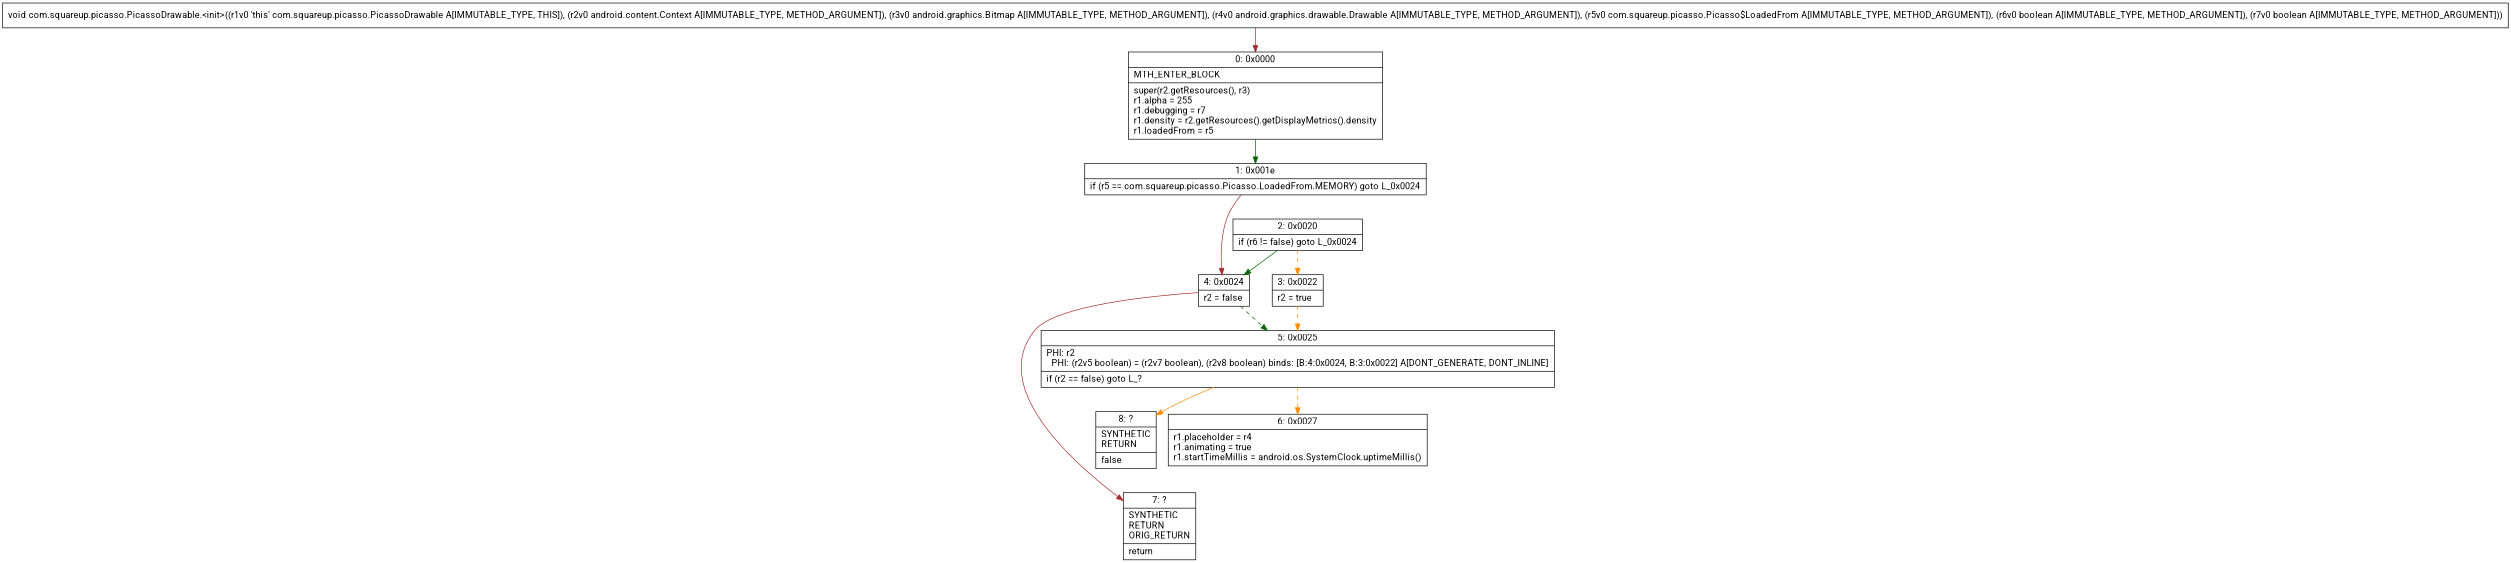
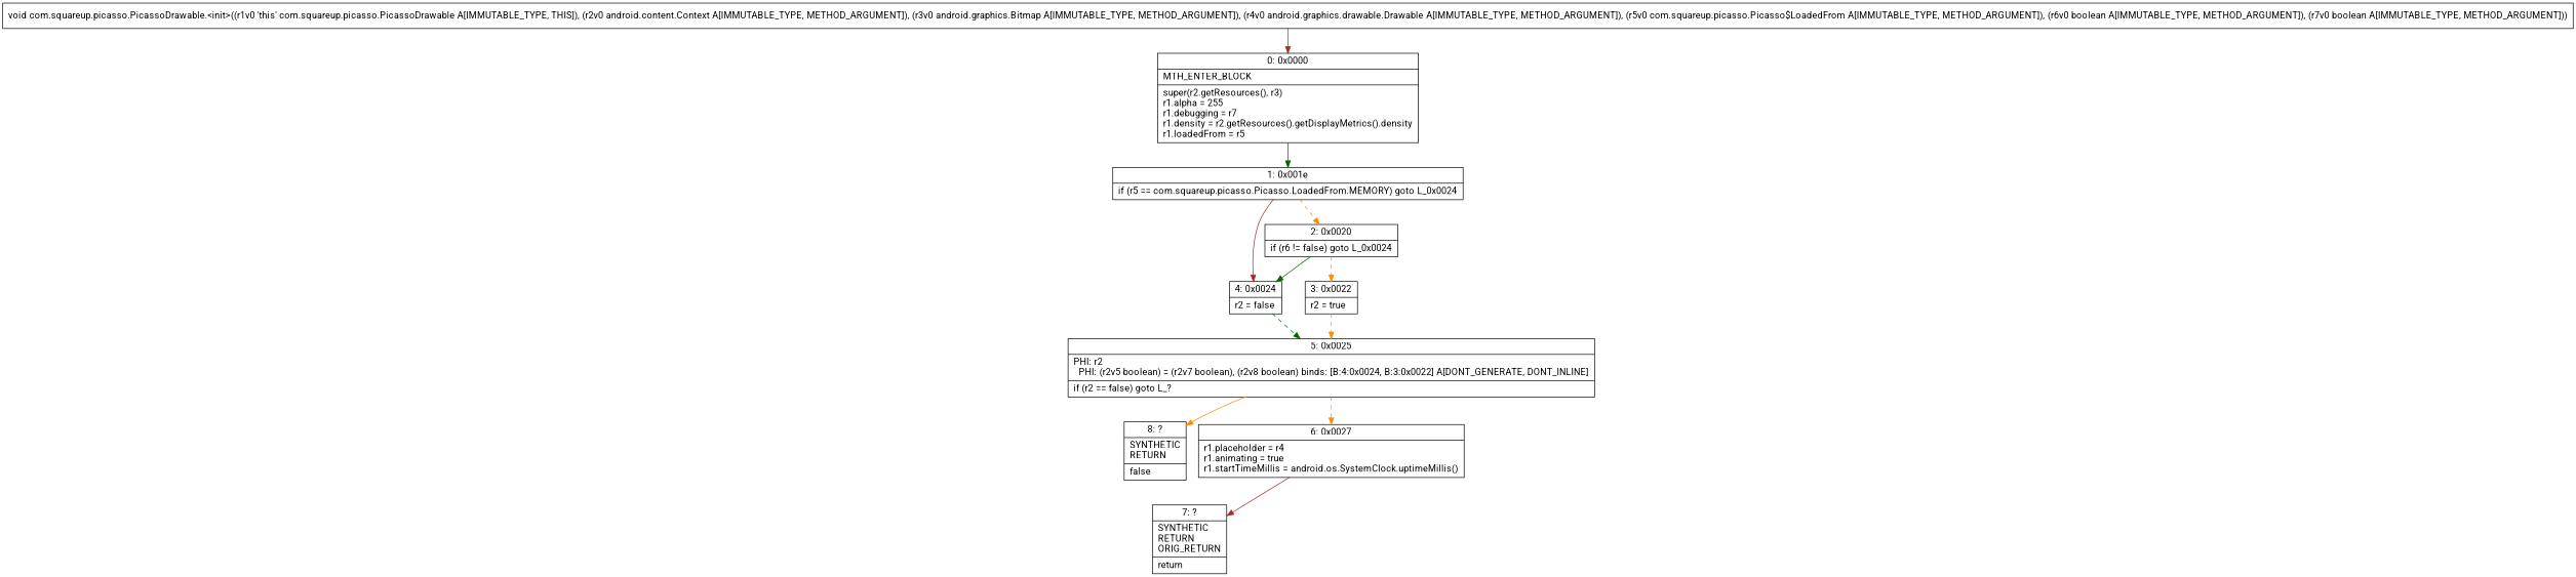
  digraph {
    fontname=Roboto
    node [fontname=Roboto shape=record]
    edge [color=darkorange fontname=Roboto]
    n1 [label="{0\:\ 0x0000|MTH_ENTER_BLOCK\l|super(r2.getResources(), r3)\lr1.alpha = 255\lr1.debugging = r7\lr1.density = r2.getResources().getDisplayMetrics().density\lr1.loadedFrom = r5\l}"]
    n2 [label="{1\:\ 0x001e|if (r5 == com.squareup.picasso.Picasso.LoadedFrom.MEMORY) goto L_0x0024\l}"]
    n3 [label="{2\:\ 0x0020|if (r6 != false) goto L_0x0024\l}"]
    n4 [label="{4\:\ 0x0024|r2 = false\l}"]
    n5 [label="{3\:\ 0x0022|r2 = true\l}"]
    n6 [label="{5\:\ 0x0025|PHI: r2 \l  PHI: (r2v5 boolean) = (r2v7 boolean), (r2v8 boolean) binds: [B:4:0x0024, B:3:0x0022] A[DONT_GENERATE, DONT_INLINE]\l|if (r2 == false) goto L_?\l}"]
    n7 [label="{6\:\ 0x0027|r1.placeholder = r4\lr1.animating = true\lr1.startTimeMillis = android.os.SystemClock.uptimeMillis()\l}"]
    n8 [label="{8\:\ ?|SYNTHETIC\lRETURN\l|false\l}"]
    n9 [label="{7\:\ ?|SYNTHETIC\lRETURN\lORIG_RETURN\l|return\l}"]
    n10 [label="{void com.squareup.picasso.PicassoDrawable.\<init\>((r1v0 'this' com.squareup.picasso.PicassoDrawable A[IMMUTABLE_TYPE, THIS]), (r2v0 android.content.Context A[IMMUTABLE_TYPE, METHOD_ARGUMENT]), (r3v0 android.graphics.Bitmap A[IMMUTABLE_TYPE, METHOD_ARGUMENT]), (r4v0 android.graphics.drawable.Drawable A[IMMUTABLE_TYPE, METHOD_ARGUMENT]), (r5v0 com.squareup.picasso.Picasso$LoadedFrom A[IMMUTABLE_TYPE, METHOD_ARGUMENT]), (r6v0 boolean A[IMMUTABLE_TYPE, METHOD_ARGUMENT]), (r7v0 boolean A[IMMUTABLE_TYPE, METHOD_ARGUMENT])) }"]
    n1 -> n2 [color=darkgreen]
+   n2 -> n3 [style=dashed]
    n2 -> n4 [color=brown]
    n3 -> n4 [color=darkgreen]
    n3 -> n5 [style=dashed]
    n4 -> n6 [color=darkgreen style=dashed]
    n5 -> n6 [style=dashed]
    n6 -> n7 [style=dashed]
    n6 -> n8
-   n4 -> n9 [color=brown]
+   n7 -> n9 [color=brown]
    n10 -> n1 [color=brown]
  }
